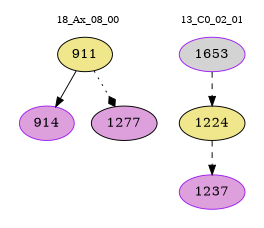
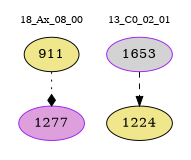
  digraph {
    node [color=black fillcolor=plum style=filled]
    edge [arrowhead=normal color=black style=dashed]
    n1 [fillcolor=khaki label=911]
-   n2 [color=purple label=914]
-   n3 [label=1277]
+   n3 [color=purple label=1277]
    n4 [fillcolor=khaki label=1224]
-   n5 [color=purple label=1237]
    n6 [color=purple fillcolor=lightgrey label=1653]
    subgraph cluster_1 {
      color=white
      fontsize=10
      label="18_Ax_08_00"
      n1
-     n2
      n3
    }
    subgraph cluster_2 {
      color=white
      fontsize=10
      label="13_C0_02_01"
      n4
-     n5
      n6
    }
-   n1 -> n2 [style=solid]
    n1 -> n3 [arrowhead=diamond style=dotted]
-   n4 -> n5
    n6 -> n4
  }
